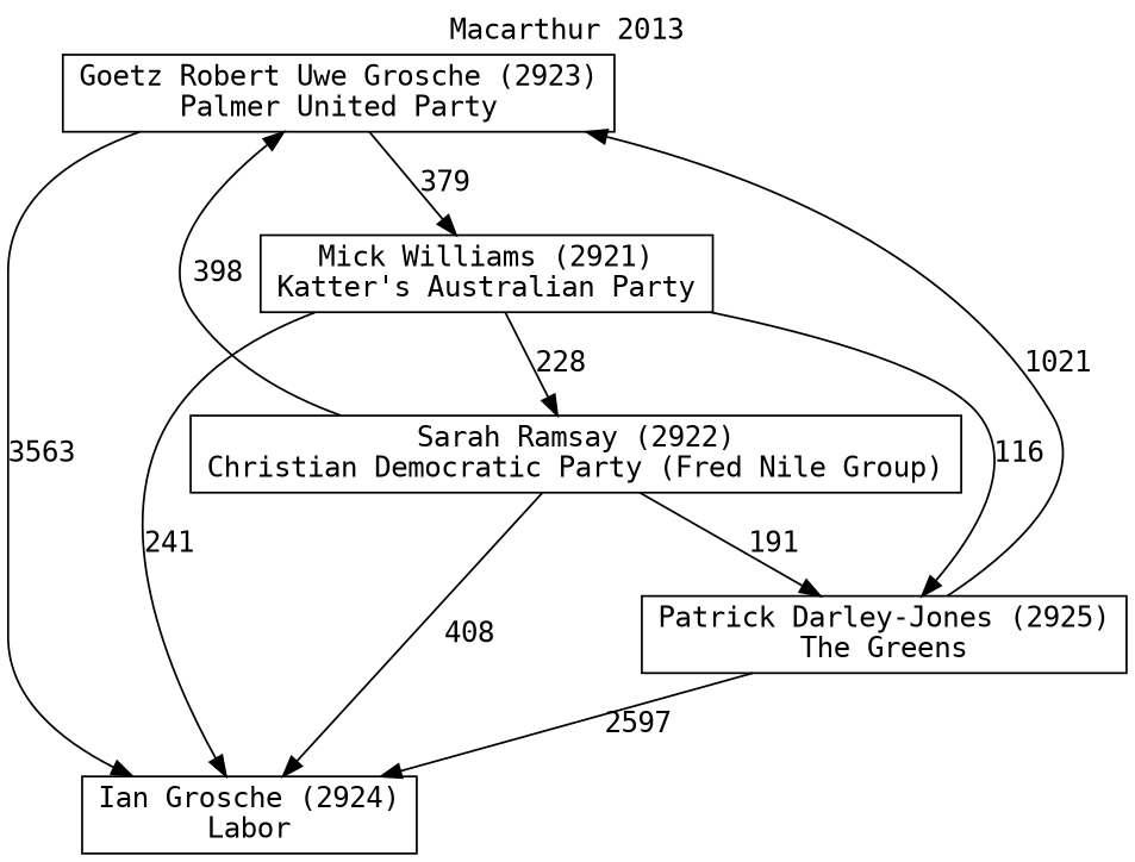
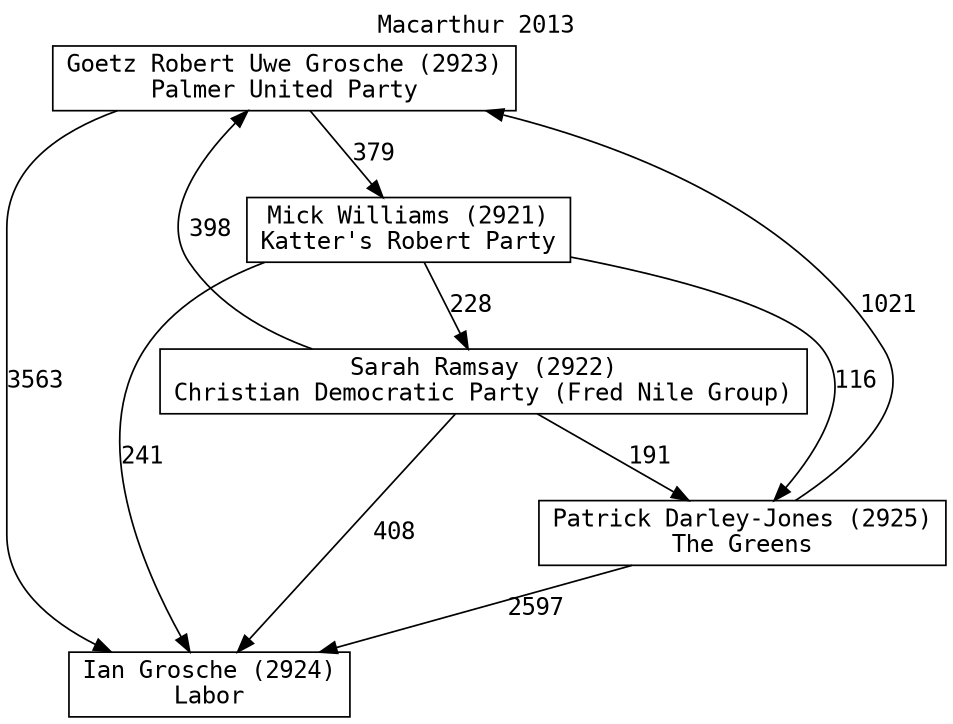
  digraph {
    fontname="DejaVu Sans Mono"
    label="Macarthur 2013"
    labelloc=t
    mclimit=10
    node [fontname="DejaVu Sans Mono" shape=box]
    edge [fontname="DejaVu Sans Mono"]
    n1 [label="Ian Grosche (2924)\nLabor"]
    n2 [label="Goetz Robert Uwe Grosche (2923)\nPalmer United Party"]
-   n3 [label="Mick Williams (2921)\nKatter's Australian Party"]
+   n3 [label="Mick Williams (2921)\nKatter's Robert Party"]
    n4 [label="Patrick Darley-Jones (2925)\nThe Greens"]
    n5 [label="Sarah Ramsay (2922)\nChristian Democratic Party (Fred Nile Group)"]
    n2 -> n1 [label=3563]
    n2 -> n3 [label=379]
    n3 -> n1 [label=241]
    n3 -> n4 [label=116]
    n3 -> n5 [label=228]
    n4 -> n1 [label=2597]
    n4 -> n2 [label=1021]
    n5 -> n1 [label=408]
    n5 -> n2 [label=398]
    n5 -> n4 [label=191]
  }
